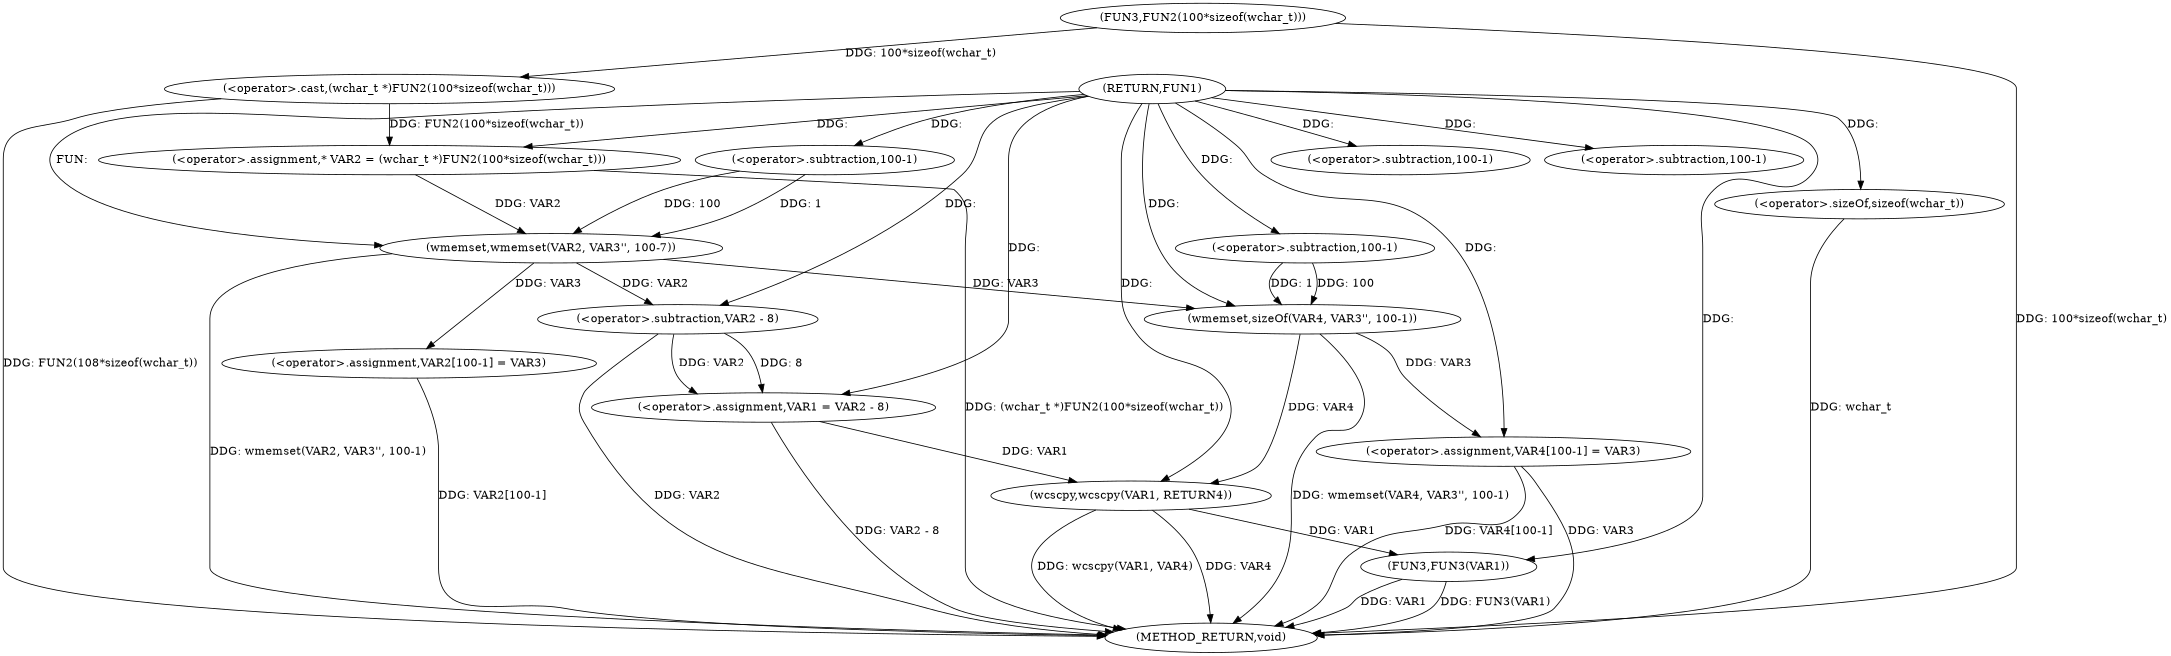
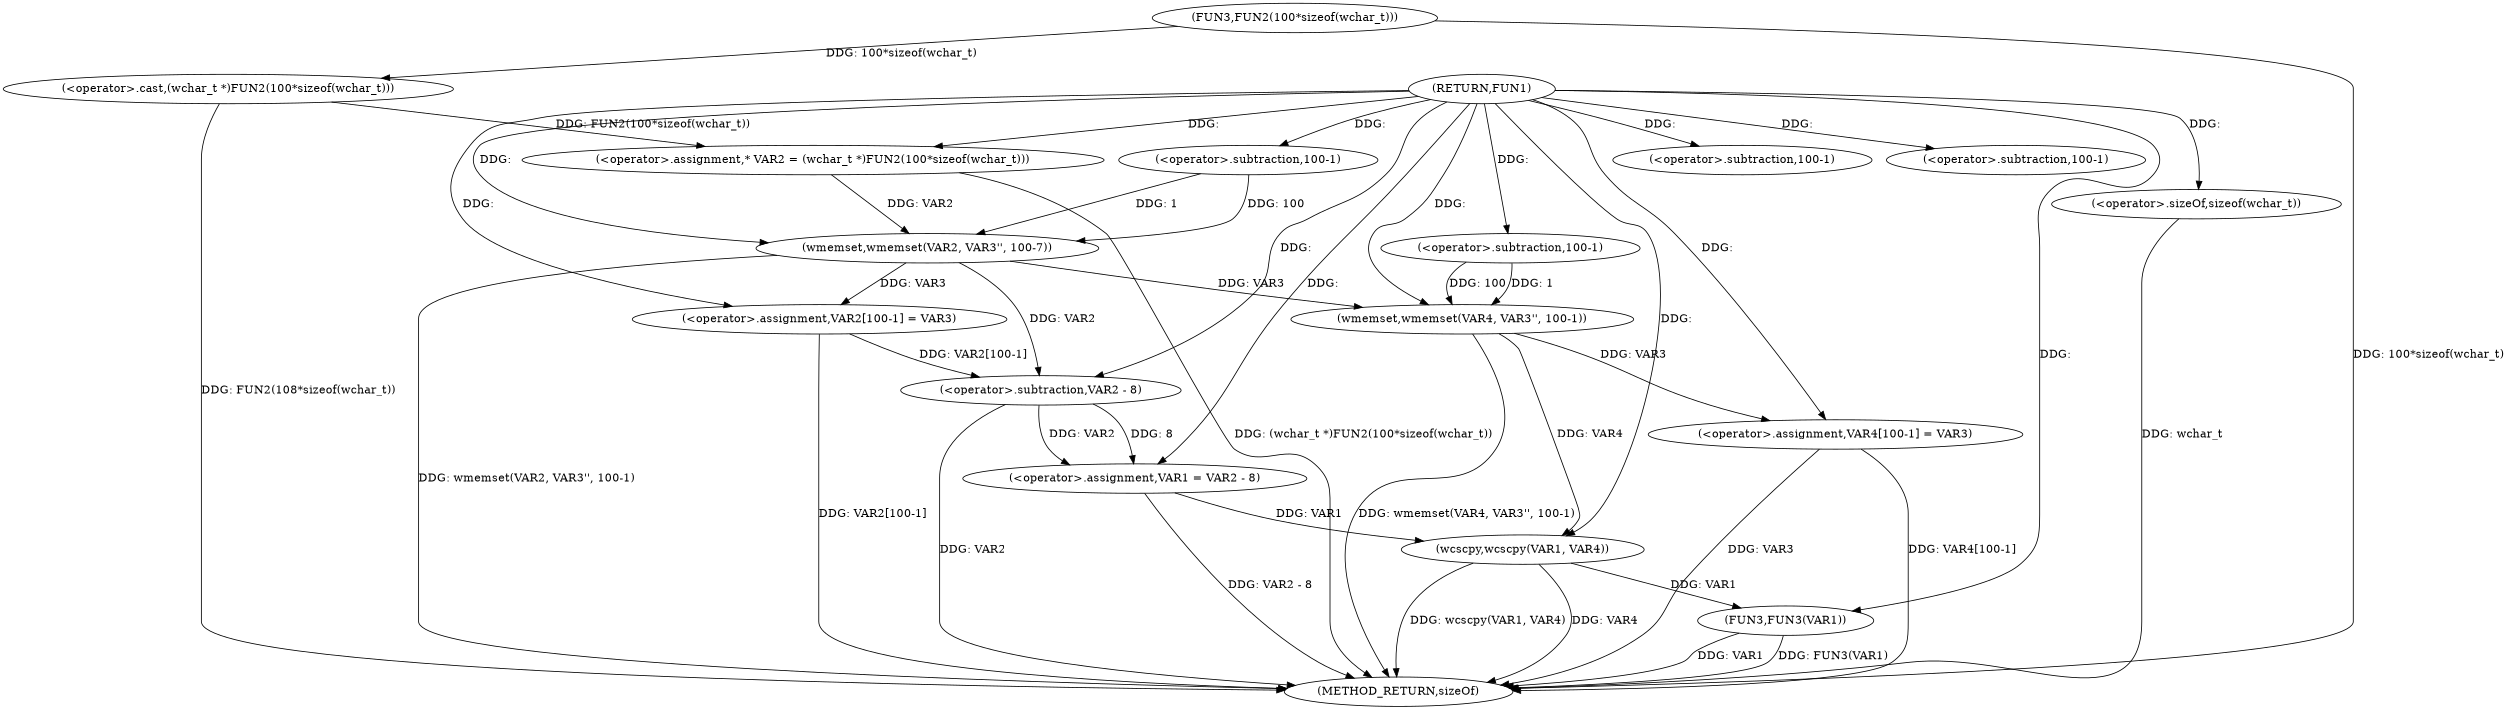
  digraph {
    n1 [label="(RETURN,FUN1)"]
    n2 [label="(<operator>.assignment,* VAR2 = (wchar_t *)FUN2(100*sizeof(wchar_t)))"]
    n3 [label="(<operator>.sizeOf,sizeof(wchar_t))"]
    n4 [label="(wmemset,wmemset(VAR2, VAR3'', 100-7))"]
    n5 [label="(<operator>.subtraction,100-1)"]
    n6 [label="(<operator>.assignment,VAR2[100-1] = VAR3)"]
    n7 [label="(<operator>.subtraction,100-1)"]
    n8 [label="(<operator>.assignment,VAR1 = VAR2 - 8)"]
    n9 [label="(<operator>.subtraction,VAR2 - 8)"]
-   n10 [label="(wmemset,sizeOf(VAR4, VAR3'', 100-1))"]
+   n10 [label="(wmemset,wmemset(VAR4, VAR3'', 100-1))"]
    n11 [label="(<operator>.subtraction,100-1)"]
    n12 [label="(<operator>.assignment,VAR4[100-1] = VAR3)"]
    n13 [label="(<operator>.subtraction,100-1)"]
-   n14 [label="(wcscpy,wcscpy(VAR1, RETURN4))"]
+   n14 [label="(wcscpy,wcscpy(VAR1, VAR4))"]
    n15 [label="(FUN3,FUN3(VAR1))"]
-   n16 [label="(METHOD_RETURN,void)"]
+   n16 [label="(METHOD_RETURN,sizeOf)"]
    n17 [label="(<operator>.cast,(wchar_t *)FUN2(100*sizeof(wchar_t)))"]
    n18 [label="(FUN3,FUN2(100*sizeof(wchar_t)))"]
    n1 -> n2 [label="DDG: "]
    n1 -> n3 [label="DDG: "]
-   n1 -> n4 [label="FUN: "]
+   n1 -> n4 [label="DDG: "]
    n1 -> n5 [label="DDG: "]
+   n1 -> n6 [label="DDG: "]
    n1 -> n7 [label="DDG: "]
    n1 -> n8 [label="DDG: "]
    n1 -> n9 [label="DDG: "]
    n1 -> n10 [label="DDG: "]
    n1 -> n11 [label="DDG: "]
    n1 -> n12 [label="DDG: "]
    n1 -> n13 [label="DDG: "]
    n1 -> n14 [label="DDG: "]
    n1 -> n15 [label="DDG: "]
    n2 -> n4 [label="DDG: VAR2"]
    n2 -> n16 [label="DDG: (wchar_t *)FUN2(100*sizeof(wchar_t))"]
    n3 -> n16 [label="DDG: wchar_t"]
    n4 -> n6 [label="DDG: VAR3"]
    n4 -> n9 [label="DDG: VAR2"]
    n4 -> n10 [label="DDG: VAR3"]
    n4 -> n16 [label="DDG: wmemset(VAR2, VAR3'', 100-1)"]
    n5 -> n4 [label="DDG: 100"]
    n5 -> n4 [label="DDG: 1"]
+   n6 -> n9 [label="DDG: VAR2[100-1]"]
    n6 -> n16 [label="DDG: VAR2[100-1]"]
    n8 -> n14 [label="DDG: VAR1"]
    n8 -> n16 [label="DDG: VAR2 - 8"]
    n9 -> n8 [label="DDG: VAR2"]
    n9 -> n8 [label="DDG: 8"]
    n9 -> n16 [label="DDG: VAR2"]
    n10 -> n12 [label="DDG: VAR3"]
    n10 -> n14 [label="DDG: VAR4"]
    n10 -> n16 [label="DDG: wmemset(VAR4, VAR3'', 100-1)"]
    n11 -> n10 [label="DDG: 100"]
    n11 -> n10 [label="DDG: 1"]
    n12 -> n16 [label="DDG: VAR4[100-1]"]
    n12 -> n16 [label="DDG: VAR3"]
    n14 -> n15 [label="DDG: VAR1"]
    n14 -> n16 [label="DDG: wcscpy(VAR1, VAR4)"]
    n14 -> n16 [label="DDG: VAR4"]
    n15 -> n16 [label="DDG: FUN3(VAR1)"]
    n15 -> n16 [label="DDG: VAR1"]
    n17 -> n2 [label="DDG: FUN2(100*sizeof(wchar_t))"]
    n17 -> n16 [label="DDG: FUN2(108*sizeof(wchar_t))"]
    n18 -> n16 [label="DDG: 100*sizeof(wchar_t)"]
    n18 -> n17 [label="DDG: 100*sizeof(wchar_t)"]
  }
